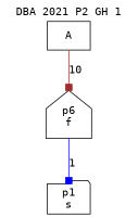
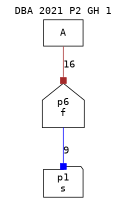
  digraph {
    fontname="DejaVu Sans Mono"
    label=" DBA 2021 P2 GH 1 "
    labelloc=tl
    rankdir=TB
    node [fontname="DejaVu Sans Mono"]
    edge [arrowhead=box fontname="DejaVu Sans Mono"]
    n1 [label=A shape=box]
    n2 [label="p6\nf" shape=house]
    n3 [label="p1\ns" shape=folder]
-   n1 -> n2 [color=brown label=10]
-   n2 -> n3 [color=blue label=1]
+   n1 -> n2 [color=brown label=16]
+   n2 -> n3 [color=blue label=9]
  }
